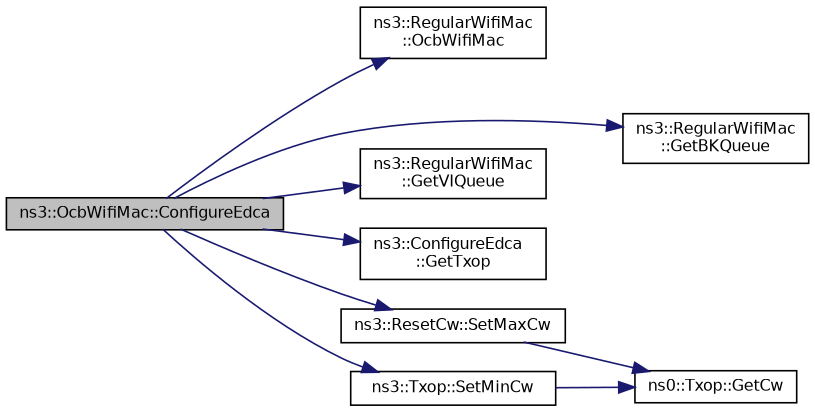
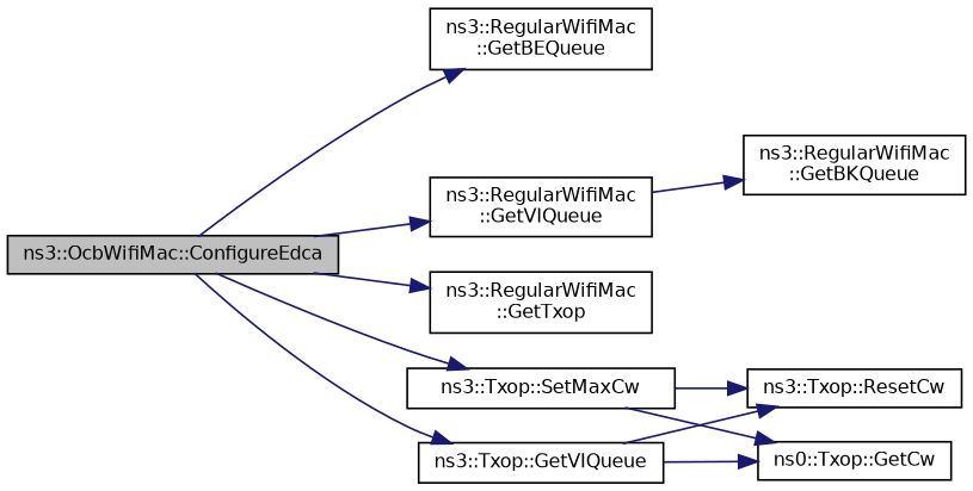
  digraph {
    rankdir=LR
    node [color=black fillcolor=white fontname=Helvetica fontsize=10 shape=record style=filled]
    edge [color=midnightblue fontname=Helvetica fontsize=10 labelfontname=Helvetica labelfontsize=10 style=solid]
    n1 [fillcolor=grey75 fontcolor=black height=0.2 label="ns3::OcbWifiMac::ConfigureEdca" width=0.4]
-   n2 [height=0.2 label="ns3::RegularWifiMac\l::OcbWifiMac" width=0.4]
+   n2 [height=0.2 label="ns3::RegularWifiMac\l::GetBEQueue" width=0.4]
    n3 [height=0.2 label="ns3::RegularWifiMac\l::GetBKQueue" width=0.4]
-   n4 [height=0.2 label="ns3::ConfigureEdca\l::GetTxop" width=0.4]
+   n4 [height=0.2 label="ns3::RegularWifiMac\l::GetTxop" width=0.4]
    n5 [height=0.2 label="ns3::RegularWifiMac\l::GetVIQueue" width=0.4]
-   n6 [height=0.2 label="ns3::ResetCw::SetMaxCw" width=0.4]
-   n7 [height=0.2 label="ns3::Txop::SetMinCw" width=0.4]
+   n6 [height=0.2 label="ns3::Txop::SetMaxCw" width=0.4]
+   n7 [height=0.2 label="ns3::Txop::GetVIQueue" width=0.4]
    n8 [height=0.2 label="ns0::Txop::GetCw" width=0.4]
+   n9 [height=0.2 label="ns3::Txop::ResetCw" width=0.4]
    n1 -> n2
-   n1 -> n3
+   n5 -> n3
    n1 -> n4
    n1 -> n5
    n1 -> n6
    n1 -> n7
    n6 -> n8
+   n6 -> n9
    n7 -> n8
+   n7 -> n9
  }
